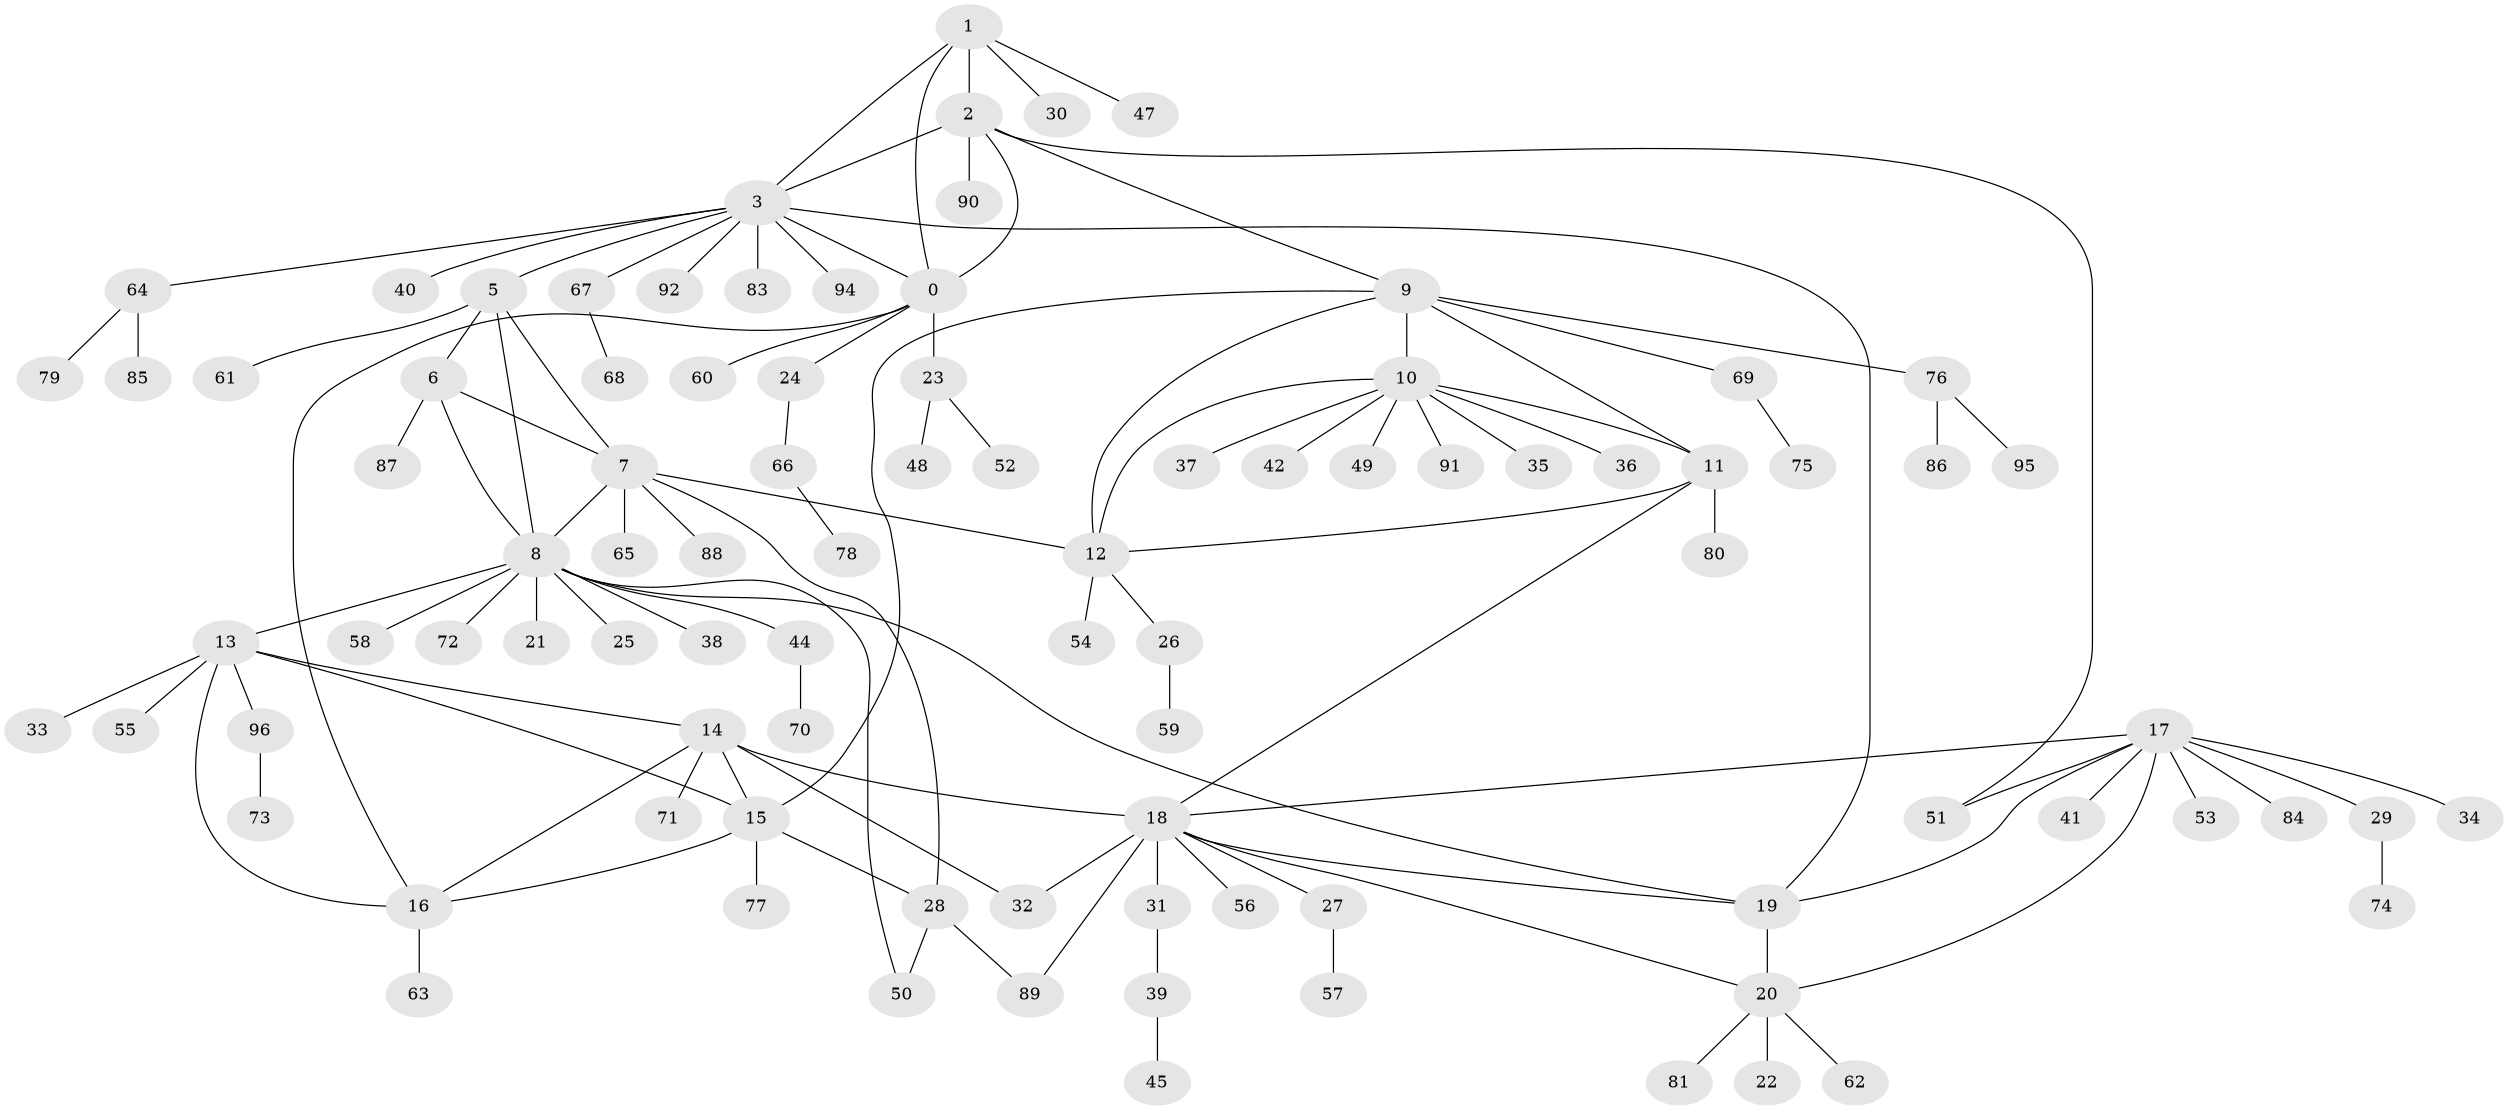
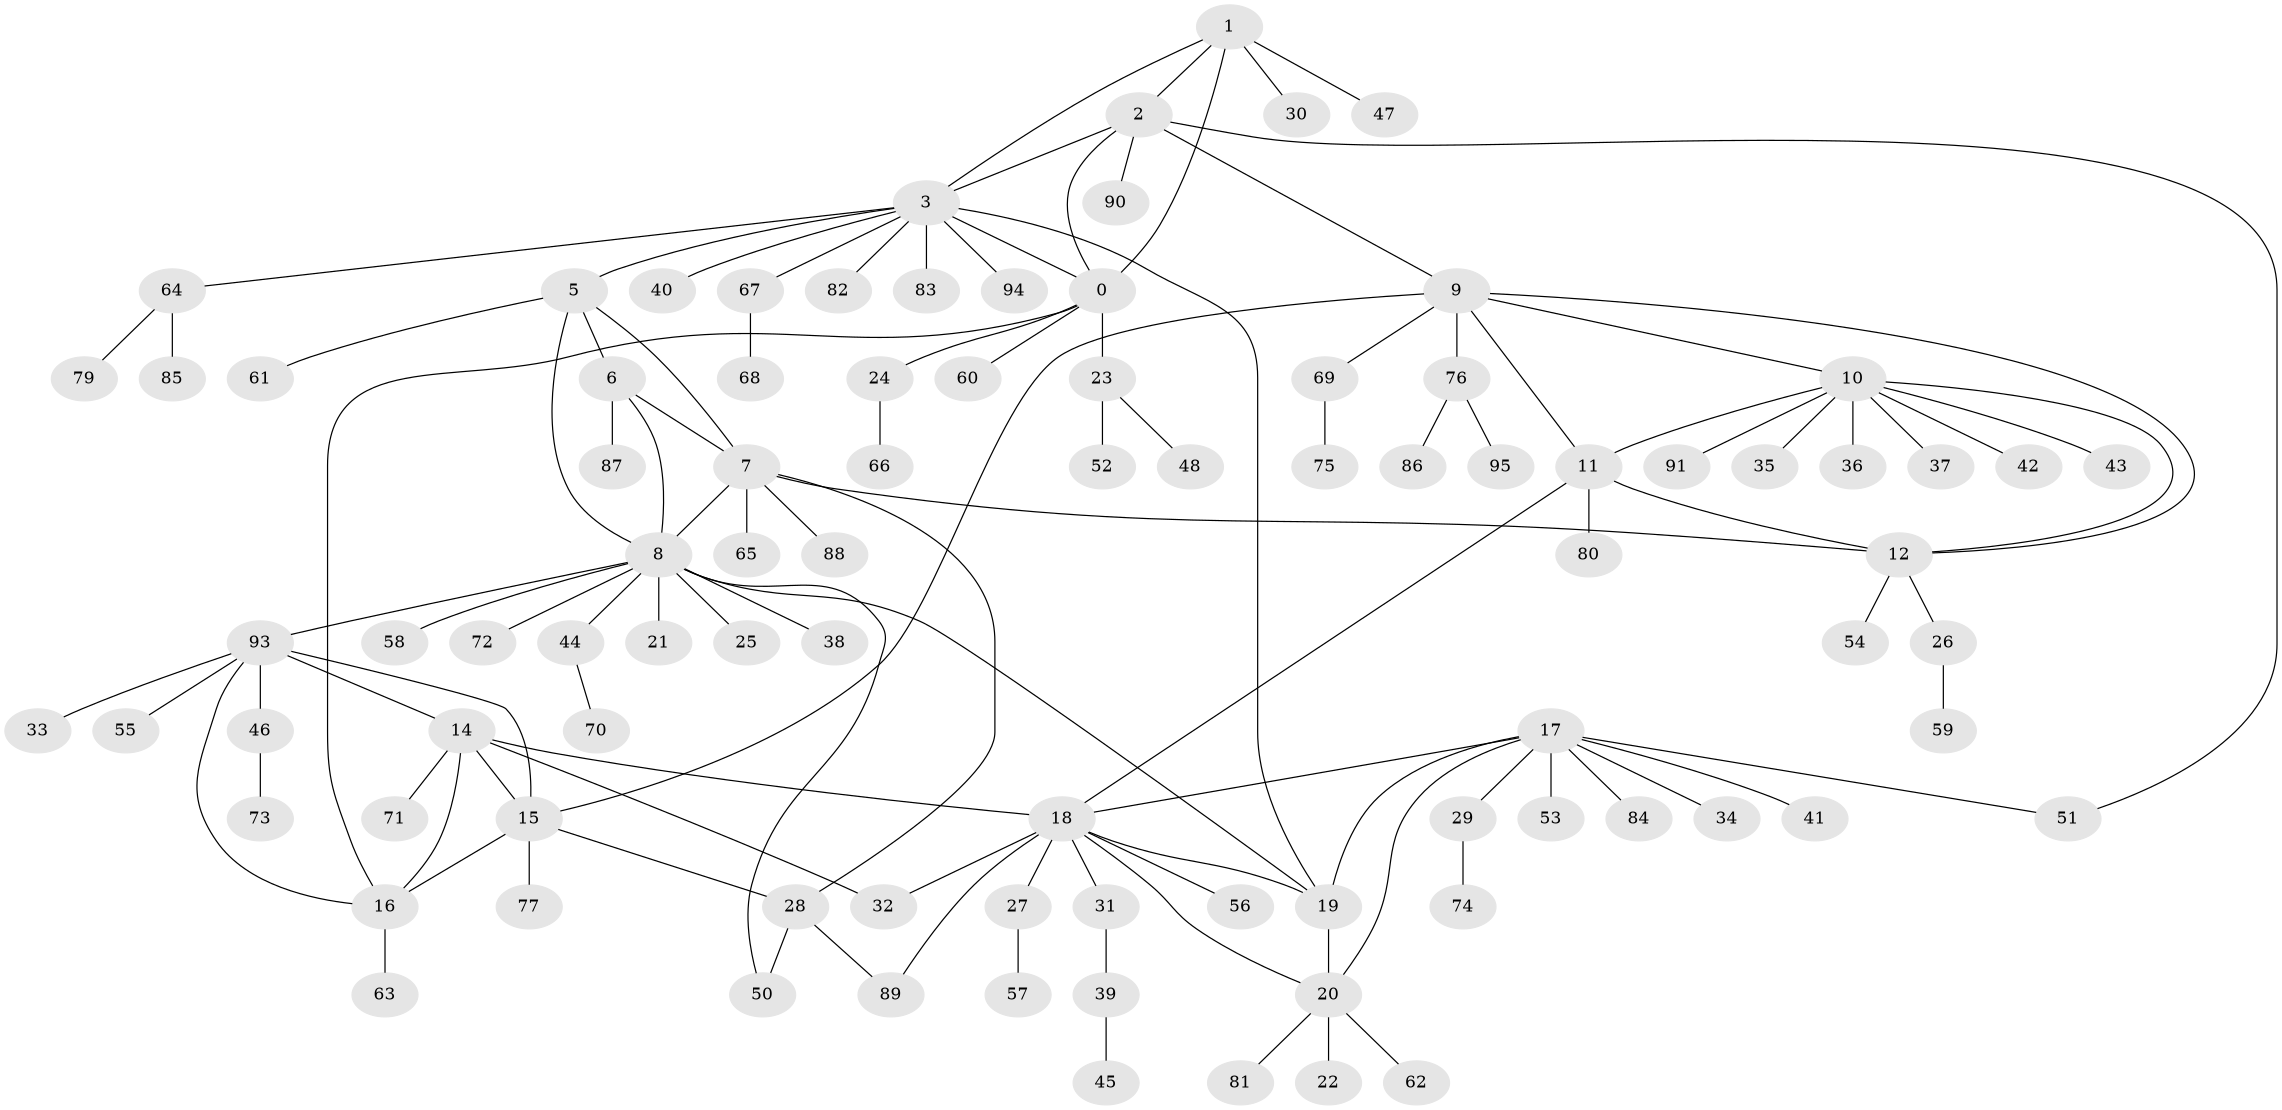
  graph {
    node [color=gray90 style=filled]
    1
    2
    3
    n4 [label=0]
    30
    47
    9
    51
    90
    5
    19
    40
    64
    67
-   82 [label=92]
+   82
    83
    n17 [label=94]
    16
    23
    24
    60
    12
    10
    11
    15
    69
    76
    6
    7
    8
    61
    20
    79
    85
    68
    63
    48
    52
    66
    87
    28
    65
    88
-   13
+   13 [label=93]
    21
    25
    38
    44
    50
    58
    72
    26
    54
    89
    14
    33
-   46 [label=96]
+   46
    55
    70
    35
    36
    37
    42
-   49
+   49 [label=43]
    91
    18
    80
    77
    75
    86
    n71 [label=95]
    32
    27
    31
    56
    59
    71
    73
    17
    29
    34
    41
    53
    84
    22
    62
    81
    74
    57
    39
-   78
    45
    1 -- 2
    1 -- 3
    1 -- n4
    1 -- 30
    1 -- 47
    2 -- 3
    2 -- n4
    2 -- 9
    2 -- 51
    2 -- 90
    3 -- n4
    3 -- 5
    3 -- 19
    3 -- 40
    3 -- 64
    3 -- 67
    3 -- 82
    3 -- 83
    3 -- n17
    n4 -- 16
    n4 -- 23
    n4 -- 24
    n4 -- 60
    9 -- 12
    9 -- 10
    9 -- 11
    9 -- 15
    9 -- 69
    9 -- 76
    5 -- 6
    5 -- 7
    5 -- 8
    5 -- 61
    19 -- 20
    64 -- 79
    64 -- 85
    67 -- 68
    16 -- 63
    23 -- 48
    23 -- 52
    24 -- 66
    12 -- 26
    12 -- 54
    10 -- 12
    10 -- 11
    10 -- 35
    10 -- 36
    10 -- 37
    10 -- 42
    10 -- 49
    10 -- 91
    11 -- 12
    11 -- 18
    11 -- 80
    15 -- 16
    15 -- 28
    15 -- 77
    69 -- 75
    76 -- 86
    76 -- n71
    6 -- 7
    6 -- 8
    6 -- 87
    7 -- 12
    7 -- 8
    7 -- 28
    7 -- 65
    7 -- 88
    8 -- 19
    8 -- 13
    8 -- 21
    8 -- 25
    8 -- 38
    8 -- 44
    8 -- 50
    8 -- 58
    8 -- 72
    20 -- 22
    20 -- 62
    20 -- 81
-   66 -- 78
    28 -- 50
    28 -- 89
    13 -- 16
    13 -- 15
    13 -- 14
    13 -- 33
    13 -- 46
    13 -- 55
    44 -- 70
    26 -- 59
    14 -- 16
    14 -- 15
    14 -- 18
    14 -- 32
    14 -- 71
    46 -- 73
    18 -- 19
    18 -- 20
    18 -- 89
    18 -- 32
    18 -- 27
    18 -- 31
    18 -- 56
    27 -- 57
    31 -- 39
    17 -- 51
    17 -- 19
    17 -- 20
    17 -- 18
    17 -- 29
    17 -- 34
    17 -- 41
    17 -- 53
    17 -- 84
    29 -- 74
    39 -- 45
  }
